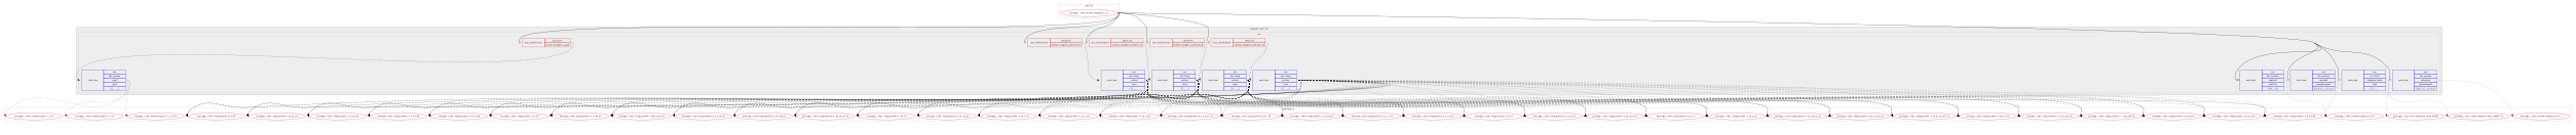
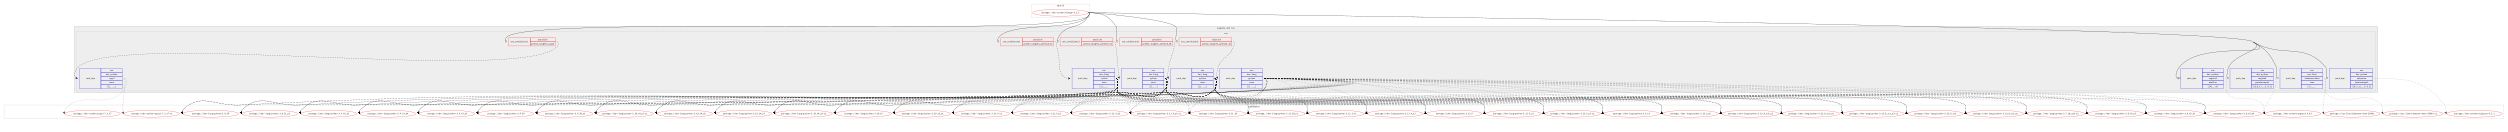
  digraph {
    compound=true
    concentrate=true
    fontname="IBM Plex Mono"
    fontsize=10
    newrank=true
    rankdir=TB
    ranksep=1.5
    node [color=red fontname="IBM Plex Mono" fontsize=10]
    edge [arrowhead=vee fontname="IBM Plex Mono" headport=w style=dotted tailport=e weight=100]
    n1 [label="portage://dev-python/django-5.1.1" width=4]
    n2 [color=blue label=<<TABLE BORDER="0" CELLBORDER="1" CELLSPACING="0" CELLPADDING="4" WIDTH="220"><TR><TD ROWSPAN="6" CELLPADDING="30">pack_dep</TD></TR><TR><TD WIDTH="110">run</TD></TR><TR><TD>dev-python</TD></TR><TR><TD>pypy3</TD></TR><TR><TD>none</TD></TR><TR><TD>[[],,,,]</TD></TR></TABLE>> shape=none]
    n3 [label=<<TABLE BORDER="0" CELLBORDER="1" CELLSPACING="0" CELLPADDING="4"><TR><TD ROWSPAN="3" CELLPADDING="10">use_conditional</TD></TR><TR><TD>positive</TD></TR><TR><TD>python_targets_pypy3</TD></TR></TABLE>> shape=none]
    n4 [color=blue label=<<TABLE BORDER="0" CELLBORDER="1" CELLSPACING="0" CELLPADDING="4" WIDTH="220"><TR><TD ROWSPAN="6" CELLPADDING="30">pack_dep</TD></TR><TR><TD WIDTH="110">run</TD></TR><TR><TD>dev-lang</TD></TR><TR><TD>python</TD></TR><TR><TD>none</TD></TR><TR><TD>[[],,,,]</TD></TR></TABLE>> shape=none]
    n5 [label=<<TABLE BORDER="0" CELLBORDER="1" CELLSPACING="0" CELLPADDING="4"><TR><TD ROWSPAN="3" CELLPADDING="10">use_conditional</TD></TR><TR><TD>positive</TD></TR><TR><TD>python_targets_python3_10</TD></TR></TABLE>> shape=none]
    n6 [color=blue label=<<TABLE BORDER="0" CELLBORDER="1" CELLSPACING="0" CELLPADDING="4" WIDTH="220"><TR><TD ROWSPAN="6" CELLPADDING="30">pack_dep</TD></TR><TR><TD WIDTH="110">run</TD></TR><TR><TD>dev-lang</TD></TR><TR><TD>python</TD></TR><TR><TD>none</TD></TR><TR><TD>[[],,,,]</TD></TR></TABLE>> shape=none]
    n7 [label=<<TABLE BORDER="0" CELLBORDER="1" CELLSPACING="0" CELLPADDING="4"><TR><TD ROWSPAN="3" CELLPADDING="10">use_conditional</TD></TR><TR><TD>positive</TD></TR><TR><TD>python_targets_python3_11</TD></TR></TABLE>> shape=none]
    n8 [color=blue label=<<TABLE BORDER="0" CELLBORDER="1" CELLSPACING="0" CELLPADDING="4" WIDTH="220"><TR><TD ROWSPAN="6" CELLPADDING="30">pack_dep</TD></TR><TR><TD WIDTH="110">run</TD></TR><TR><TD>dev-lang</TD></TR><TR><TD>python</TD></TR><TR><TD>none</TD></TR><TR><TD>[[],,,,]</TD></TR></TABLE>> shape=none]
    n9 [label=<<TABLE BORDER="0" CELLBORDER="1" CELLSPACING="0" CELLPADDING="4"><TR><TD ROWSPAN="3" CELLPADDING="10">use_conditional</TD></TR><TR><TD>positive</TD></TR><TR><TD>python_targets_python3_12</TD></TR></TABLE>> shape=none]
    n10 [color=blue label=<<TABLE BORDER="0" CELLBORDER="1" CELLSPACING="0" CELLPADDING="4" WIDTH="220"><TR><TD ROWSPAN="6" CELLPADDING="30">pack_dep</TD></TR><TR><TD WIDTH="110">run</TD></TR><TR><TD>dev-lang</TD></TR><TR><TD>python</TD></TR><TR><TD>none</TD></TR><TR><TD>[[],,,,]</TD></TR></TABLE>> shape=none]
    n11 [label=<<TABLE BORDER="0" CELLBORDER="1" CELLSPACING="0" CELLPADDING="4"><TR><TD ROWSPAN="3" CELLPADDING="10">use_conditional</TD></TR><TR><TD>positive</TD></TR><TR><TD>python_targets_python3_13</TD></TR></TABLE>> shape=none]
    n12 [color=blue label=<<TABLE BORDER="0" CELLBORDER="1" CELLSPACING="0" CELLPADDING="4" WIDTH="220"><TR><TD ROWSPAN="6" CELLPADDING="30">pack_dep</TD></TR><TR><TD WIDTH="110">run</TD></TR><TR><TD>dev-python</TD></TR><TR><TD>asgiref</TD></TR><TR><TD>greaterequal</TD></TR><TR><TD>[[3,8,1],,,3.8.1]</TD></TR></TABLE>> shape=none]
    n13 [color=blue label=<<TABLE BORDER="0" CELLBORDER="1" CELLSPACING="0" CELLPADDING="4" WIDTH="220"><TR><TD ROWSPAN="6" CELLPADDING="30">pack_dep</TD></TR><TR><TD WIDTH="110">run</TD></TR><TR><TD>dev-python</TD></TR><TR><TD>asgiref</TD></TR><TR><TD>smaller</TD></TR><TR><TD>[[4],,,4]</TD></TR></TABLE>> shape=none]
    n14 [color=blue label=<<TABLE BORDER="0" CELLBORDER="1" CELLSPACING="0" CELLPADDING="4" WIDTH="220"><TR><TD ROWSPAN="6" CELLPADDING="30">pack_dep</TD></TR><TR><TD WIDTH="110">run</TD></TR><TR><TD>dev-python</TD></TR><TR><TD>sqlparse</TD></TR><TR><TD>greaterequal</TD></TR><TR><TD>[[0,3,1],,,0.3.1]</TD></TR></TABLE>> shape=none]
    n15 [color=blue label=<<TABLE BORDER="0" CELLBORDER="1" CELLSPACING="0" CELLPADDING="4" WIDTH="220"><TR><TD ROWSPAN="6" CELLPADDING="30">pack_dep</TD></TR><TR><TD WIDTH="110">run</TD></TR><TR><TD>sys-libs</TD></TR><TR><TD>timezone-data</TD></TR><TR><TD>none</TD></TR><TR><TD>[[],,,,]</TD></TR></TABLE>> shape=none]
    n16 [label="portage://dev-python/pypy3-7.3.17-r1" width=4]
    n17 [label="portage://dev-python/pypy3-7.3.17" width=4]
-   n18 [label="portage://dev-python/pypy3-7.3.16" width=4]
    n19 [label="portage://dev-lang/python-3.13.0_rc1_p1" width=4]
    n20 [label="portage://dev-lang/python-3.13.0_rc2" width=4]
    n21 [label="portage://dev-lang/python-3.13.0_rc1_p3-r1" width=4]
    n22 [label="portage://dev-lang/python-3.13.0_rc1_p3" width=4]
    n23 [label="portage://dev-lang/python-3.13.0_rc1_p2" width=4]
    n24 [label="portage://dev-lang/python-3.12.6_p2" width=4]
    n25 [label="portage://dev-lang/python-3.12.6" width=4]
    n26 [label="portage://dev-lang/python-3.12.5_p1-r1" width=4]
    n27 [label="portage://dev-lang/python-3.12.5_p1" width=4]
    n28 [label="portage://dev-lang/python-3.12.5" width=4]
    n29 [label="portage://dev-lang/python-3.12.4_p3" width=4]
    n30 [label="portage://dev-lang/python-3.12.3-r1" width=4]
    n31 [label="portage://dev-lang/python-3.11.10_p1" width=4]
    n32 [label="portage://dev-lang/python-3.11.10" width=4]
    n33 [label="portage://dev-lang/python-3.11.9_p2-r1" width=4]
    n34 [label="portage://dev-lang/python-3.11.9_p2" width=4]
    n35 [label="portage://dev-lang/python-3.11.9_p1" width=4]
    n36 [label="portage://dev-lang/python-3.11.9-r1" width=4]
    n37 [label="portage://dev-lang/python-3.10.15_p1" width=4]
    n38 [label="portage://dev-lang/python-3.10.15" width=4]
    n39 [label="portage://dev-lang/python-3.10.14_p3-r1" width=4]
    n40 [label="portage://dev-lang/python-3.10.14_p3" width=4]
    n41 [label="portage://dev-lang/python-3.10.14_p2" width=4]
    n42 [label="portage://dev-lang/python-3.10.14_p1-r1" width=4]
    n43 [label="portage://dev-lang/python-3.9.20_p1" width=4]
    n44 [label="portage://dev-lang/python-3.9.20" width=4]
    n45 [label="portage://dev-lang/python-3.9.19_p5" width=4]
    n46 [label="portage://dev-lang/python-3.9.19_p4" width=4]
    n47 [label="portage://dev-lang/python-3.9.19_p3" width=4]
    n48 [label="portage://dev-lang/python-3.8.21_p2" width=4]
    n49 [label="portage://dev-lang/python-3.8.20" width=4]
    n50 [label="portage://dev-lang/python-3.8.19_p4" width=4]
    n51 [label="portage://dev-lang/python-3.8.19_p3" width=4]
    n52 [label="portage://dev-lang/python-3.8.19_p2" width=4]
    n53 [label="portage://dev-lang/python-2.7.18_p16-r2" width=4]
    n54 [label="portage://dev-python/asgiref-3.8.1" width=4]
    n55 [label="portage://dev-python/sqlparse-0.5.1" width=4]
    n56 [label="portage://sys-libs/timezone-data-2024b" width=4]
    n57 [label="portage://sys-libs/timezone-data-2024a-r1" width=4]
    subgraph cluster_1 {
      color=gray
      label=<<i>ebuild</i>>
      n1
    }
    subgraph cluster_2 {
      color=gray
      label=<<i>dependencies</i>>
      subgraph cluster_3 {
        color=gray
        fillcolor="#eeeeee"
        label=<<i>compile</i>>
        style=filled
      }
      subgraph cluster_4 {
        color=gray
        fillcolor="#eeeeee"
        label=<<i>compile and run</i>>
        style=filled
      }
      subgraph cluster_5 {
        color=gray
        fillcolor="#eeeeee"
        label=<<i>run</i>>
        style=filled
        subgraph sub_6 {
          color=gray
          fillcolor="#eeeeee"
          label=<<i>run</i>>
          style=filled
          n3
          subgraph sub_7 {
            color=gray
            fillcolor="#eeeeee"
            label=<<i>run</i>>
            style=filled
            n2
          }
        }
        subgraph sub_8 {
          color=gray
          fillcolor="#eeeeee"
          label=<<i>run</i>>
          style=filled
          n5
          subgraph sub_9 {
            color=gray
            fillcolor="#eeeeee"
            label=<<i>run</i>>
            style=filled
            n4
          }
        }
        subgraph sub_10 {
          color=gray
          fillcolor="#eeeeee"
          label=<<i>run</i>>
          style=filled
          n7
          subgraph sub_11 {
            color=gray
            fillcolor="#eeeeee"
            label=<<i>run</i>>
            style=filled
            n6
          }
        }
        subgraph sub_12 {
          color=gray
          fillcolor="#eeeeee"
          label=<<i>run</i>>
          style=filled
          n9
          subgraph sub_13 {
            color=gray
            fillcolor="#eeeeee"
            label=<<i>run</i>>
            style=filled
            n8
          }
        }
        subgraph sub_14 {
          color=gray
          fillcolor="#eeeeee"
          label=<<i>run</i>>
          style=filled
          n11
          subgraph sub_15 {
            color=gray
            fillcolor="#eeeeee"
            label=<<i>run</i>>
            style=filled
            n10
          }
        }
        subgraph sub_16 {
          color=gray
          fillcolor="#eeeeee"
          label=<<i>run</i>>
          style=filled
          n12
        }
        subgraph sub_17 {
          color=gray
          fillcolor="#eeeeee"
          label=<<i>run</i>>
          style=filled
          n13
        }
        subgraph sub_18 {
          color=gray
          fillcolor="#eeeeee"
          label=<<i>run</i>>
          style=filled
          n14
        }
        subgraph sub_19 {
          color=gray
          fillcolor="#eeeeee"
          label=<<i>run</i>>
          style=filled
          n15
        }
      }
    }
    subgraph cluster_20 {
      color=gray
      label=<<i>candidates</i>>
      rank=same
      subgraph sub_21 {
        color=black
        label=<<i>candidates</i>>
        nodesep=1
        rank=same
        n16
        n17
-       n18
      }
      subgraph sub_22 {
        color=black
        label=<<i>candidates</i>>
        nodesep=1
        rank=same
        n19
        n20
        n21
        n22
        n23
        n24
        n25
        n26
        n27
        n28
        n29
        n30
        n31
        n32
        n33
        n34
        n35
        n36
        n37
        n38
        n39
        n40
        n41
        n42
        n43
        n44
        n45
        n46
        n47
        n48
        n49
        n50
        n51
        n52
        n53
      }
      subgraph sub_23 {
        color=black
        label=<<i>candidates</i>>
        nodesep=1
        rank=same
        n19
        n20
        n21
        n22
        n23
        n24
        n25
        n26
        n27
        n28
        n29
        n30
        n31
        n32
        n33
        n34
        n35
        n36
        n37
        n38
        n39
        n40
        n41
        n42
        n43
        n44
        n45
        n46
        n47
        n48
        n49
        n50
        n51
        n52
        n53
      }
      subgraph sub_24 {
        color=black
        label=<<i>candidates</i>>
        nodesep=1
        rank=same
        n19
        n20
        n21
        n22
        n23
        n24
        n25
        n26
        n27
        n28
        n29
        n30
        n31
        n32
        n33
        n34
        n35
        n36
        n37
        n38
        n39
        n40
        n41
        n42
        n43
        n44
        n45
        n46
        n47
        n48
        n49
        n50
        n51
        n52
        n53
      }
      subgraph sub_25 {
        color=black
        label=<<i>candidates</i>>
        nodesep=1
        rank=same
        n19
        n20
        n21
        n22
        n23
        n24
        n25
        n26
        n27
        n28
        n29
        n30
        n31
        n32
        n33
        n34
        n35
        n36
        n37
        n38
        n39
        n40
        n41
        n42
        n43
        n44
        n45
        n46
        n47
        n48
        n49
        n50
        n51
        n52
        n53
      }
      subgraph sub_26 {
        color=black
        label=<<i>candidates</i>>
        nodesep=1
        rank=same
        n54
      }
      subgraph sub_27 {
        color=black
        label=<<i>candidates</i>>
        nodesep=1
        rank=same
        n54
      }
      subgraph sub_28 {
        color=black
        label=<<i>candidates</i>>
        nodesep=1
        rank=same
        n55
      }
      subgraph sub_29 {
        color=black
        label=<<i>candidates</i>>
        nodesep=1
        rank=same
        n56
        n57
      }
    }
    n1 -> n3 [arrowhead=odot style=solid weight=20]
    n1 -> n5 [arrowhead=odot style=solid weight=20]
    n1 -> n7 [arrowhead=odot style=solid weight=20]
    n1 -> n9 [arrowhead=odot style=solid weight=20]
    n1 -> n11 [arrowhead=odot style=solid weight=20]
    n1 -> n12 [arrowhead=odot style=solid weight=20]
    n1 -> n13 [arrowhead=odot style=solid weight=20]
    n1 -> n14 [arrowhead=odot style=solid weight=20]
    n1 -> n15 [arrowhead=odot style=solid weight=20]
    n2 -> n16
    n2 -> n17
-   n2 -> n18
    n3 -> n2 [style=dashed weight=20]
    n4 -> n19
    n4 -> n20
    n4 -> n21
    n4 -> n22
    n4 -> n23
    n4 -> n24
    n4 -> n25
    n4 -> n26
    n4 -> n27
    n4 -> n28
    n4 -> n29
    n4 -> n30
    n4 -> n31
    n4 -> n32
    n4 -> n33
    n4 -> n34
    n4 -> n35
    n4 -> n36
    n4 -> n37
    n4 -> n38
    n4 -> n39
    n4 -> n40
    n4 -> n41
    n4 -> n42
    n4 -> n43
    n4 -> n44
    n4 -> n45
    n4 -> n46
    n4 -> n47
    n4 -> n48
    n4 -> n49
    n4 -> n50
    n4 -> n51
    n4 -> n52
    n4 -> n53
    n5 -> n4 [style=dashed weight=20]
    n6 -> n19
    n6 -> n20
    n6 -> n21
    n6 -> n22
    n6 -> n23
    n6 -> n24
    n6 -> n25
    n6 -> n26
    n6 -> n27
    n6 -> n28
    n6 -> n29
    n6 -> n30
    n6 -> n31
    n6 -> n32
    n6 -> n33
    n6 -> n34
    n6 -> n35
    n6 -> n36
    n6 -> n37
    n6 -> n38
    n6 -> n39
    n6 -> n40
    n6 -> n41
    n6 -> n42
    n6 -> n43
    n6 -> n44
    n6 -> n45
    n6 -> n46
    n6 -> n47
    n6 -> n48
    n6 -> n49
    n6 -> n50
    n6 -> n51
    n6 -> n52
    n6 -> n53
    n7 -> n6 [style=dashed weight=20]
    n8 -> n19
    n8 -> n20
    n8 -> n21
    n8 -> n22
    n8 -> n23
    n8 -> n24
    n8 -> n25
    n8 -> n26
    n8 -> n27
    n8 -> n28
    n8 -> n29
    n8 -> n30
    n8 -> n31
    n8 -> n32
    n8 -> n33
    n8 -> n34
    n8 -> n35
    n8 -> n36
    n8 -> n37
    n8 -> n38
    n8 -> n39
    n8 -> n40
    n8 -> n41
    n8 -> n42
    n8 -> n43
    n8 -> n44
    n8 -> n45
    n8 -> n46
    n8 -> n47
    n8 -> n48
    n8 -> n49
    n8 -> n50
    n8 -> n51
    n8 -> n52
    n8 -> n53
    n9 -> n8 [style=dashed weight=20]
    n10 -> n19
    n10 -> n20
    n10 -> n21
    n10 -> n22
    n10 -> n23
    n10 -> n24
    n10 -> n25
    n10 -> n26
    n10 -> n27
    n10 -> n28
    n10 -> n29
    n10 -> n30
    n10 -> n31
    n10 -> n32
    n10 -> n33
    n10 -> n34
    n10 -> n35
    n10 -> n36
    n10 -> n37
    n10 -> n38
    n10 -> n39
    n10 -> n40
    n10 -> n41
    n10 -> n42
    n10 -> n43
    n10 -> n44
    n10 -> n45
    n10 -> n46
    n10 -> n47
    n10 -> n48
    n10 -> n49
    n10 -> n50
    n10 -> n51
    n10 -> n52
    n10 -> n53
    n11 -> n10 [style=dashed weight=20]
    n12 -> n54
    n13 -> n54
    n14 -> n55
    n15 -> n56
    n15 -> n57
  }
